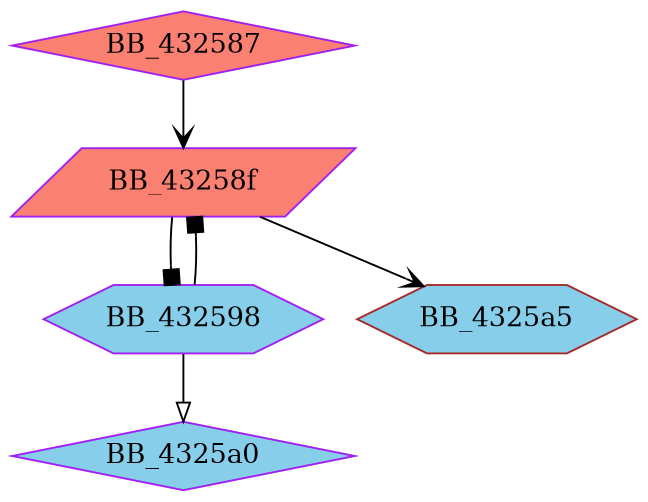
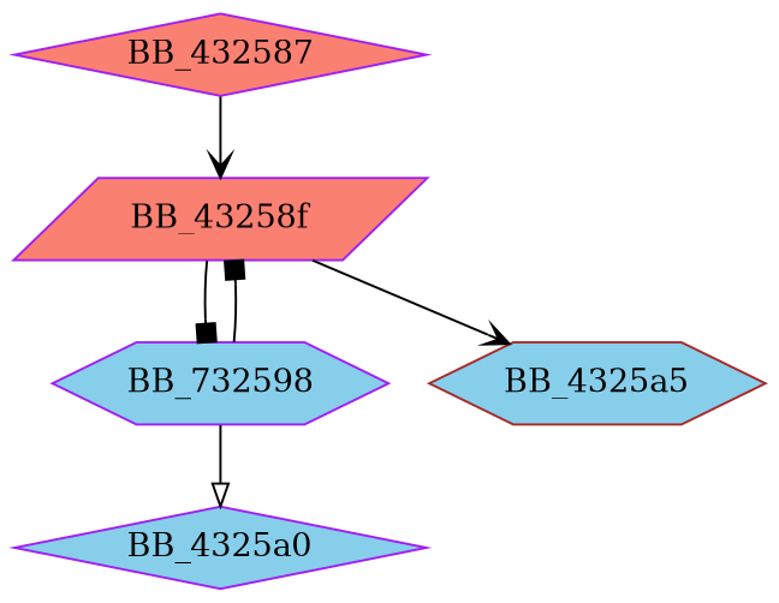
  digraph {
    node [color=purple fillcolor=skyblue shape=diamond style=filled]
    edge [arrowhead=vee]
    BB_432587 [fillcolor=salmon]
    BB_43258f [fillcolor=salmon shape=parallelogram]
-   BB_432598 [shape=hexagon]
+   BB_432598 [shape=hexagon label=BB_732598]
    BB_4325a5 [color=brown shape=hexagon]
    BB_4325a0
    BB_432587 -> BB_43258f
    BB_43258f -> BB_432598 [arrowhead=box]
    BB_43258f -> BB_4325a5
    BB_432598 -> BB_43258f [arrowhead=box]
    BB_432598 -> BB_4325a0 [arrowhead=onormal]
  }
